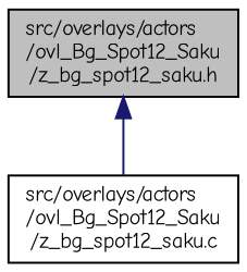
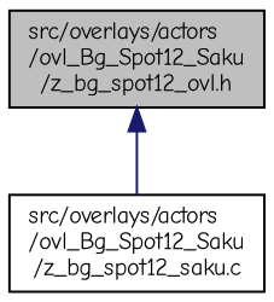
  digraph {
    fontname="Comic Neue"
    node [color=black fontname="Comic Neue" fontsize=10 shape=record style=filled]
-   n1 [fillcolor=grey75 fontcolor=black height=0.2 label="src/overlays/actors\l/ovl_Bg_Spot12_Saku\l/z_bg_spot12_saku.h" width=0.4]
+   n1 [fillcolor=grey75 fontcolor=black height=0.2 label="src/overlays/actors\l/ovl_Bg_Spot12_Saku\l/z_bg_spot12_ovl.h" width=0.4]
    n2 [fillcolor=white height=0.2 label="src/overlays/actors\l/ovl_Bg_Spot12_Saku\l/z_bg_spot12_saku.c" width=0.4]
    n1 -> n2 [color=midnightblue dir=back fontname="Comic Neue" fontsize=10 labelfontname=Helvetica labelfontsize=10 style=solid]
  }
